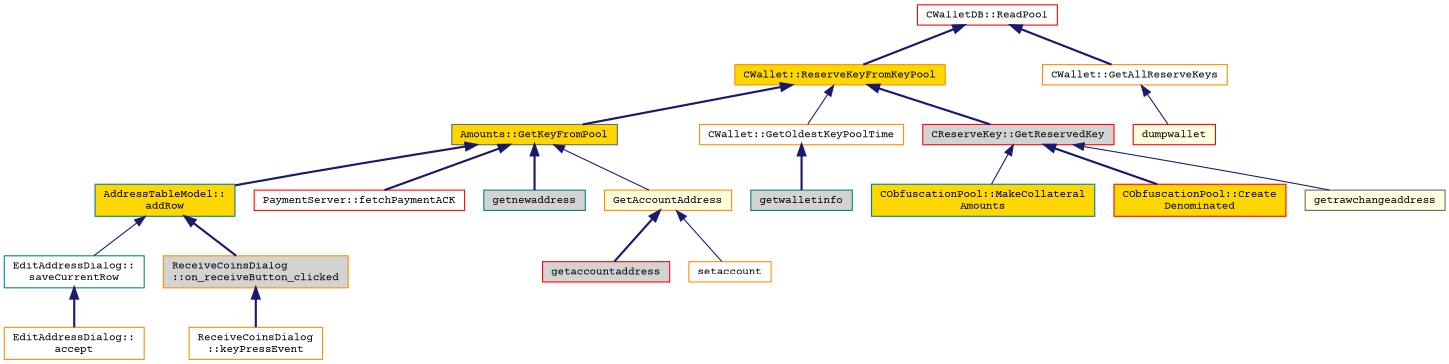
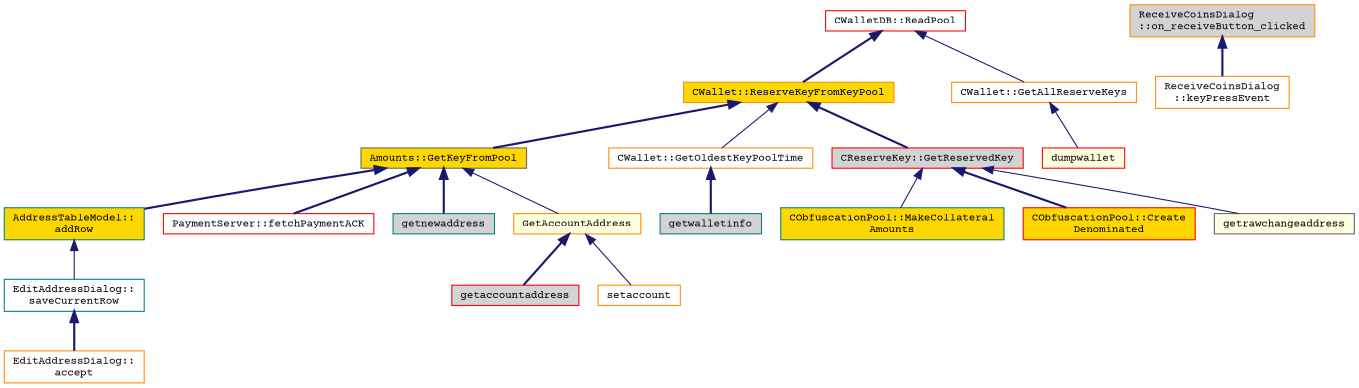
  digraph {
    fontname="Courier Prime"
    rankdir=TB
    node [color=darkorange fillcolor=white fontname="Courier Prime" fontsize=10 shape=record style=filled]
    edge [color=midnightblue dir=back fontname="Courier Prime" fontsize=10 labelfontname=Helvetica labelfontsize=10 style=bold]
    n1 [color=red fontcolor=black height=0.2 label="CWalletDB::ReadPool" width=0.4]
    n2 [fillcolor=gold height=0.2 label="CWallet::ReserveKeyFromKeyPool" width=0.4]
    n3 [height=0.2 label="CWallet::GetAllReserveKeys" width=0.4]
    n4 [color=gray40 fillcolor=gold height=0.2 label="Amounts::GetKeyFromPool" width=0.4]
    n5 [height=0.2 label="CWallet::GetOldestKeyPoolTime" width=0.4]
    n6 [color=red fillcolor=lightgrey height=0.2 label="CReserveKey::GetReservedKey" width=0.4]
    n7 [color=red fillcolor=lightyellow height=0.2 label=dumpwallet width=0.4]
    n8 [color=teal fillcolor=gold height=0.2 label="AddressTableModel::\laddRow" width=0.4]
    n9 [color=red height=0.2 label="PaymentServer::fetchPaymentACK" width=0.4]
    n10 [color=teal fillcolor=lightgrey height=0.2 label=getnewaddress width=0.4]
    n11 [fillcolor=lightyellow height=0.2 label=GetAccountAddress width=0.4]
    n12 [color=teal fillcolor=lightgrey height=0.2 label=getwalletinfo width=0.4]
    n13 [color=teal fillcolor=gold height=0.2 label="CObfuscationPool::MakeCollateral\lAmounts" width=0.4]
    n14 [color=red fillcolor=gold height=0.2 label="CObfuscationPool::Create\lDenominated" width=0.4]
    n15 [color=gray40 fillcolor=lightyellow height=0.2 label=getrawchangeaddress width=0.4]
    n16 [color=teal height=0.2 label="EditAddressDialog::\lsaveCurrentRow" width=0.4]
    n17 [fillcolor=lightgrey height=0.2 label="ReceiveCoinsDialog\l::on_receiveButton_clicked" width=0.4]
    n18 [color=red fillcolor=lightgrey height=0.2 label=getaccountaddress width=0.4]
    n19 [height=0.2 label=setaccount width=0.4]
    n20 [height=0.2 label="EditAddressDialog::\laccept" width=0.4]
    n21 [height=0.2 label="ReceiveCoinsDialog\l::keyPressEvent" width=0.4]
    n1 -> n2
-   n1 -> n3
+   n1 -> n3 [style=solid]
    n2 -> n4
    n2 -> n5 [style=solid]
    n2 -> n6
    n3 -> n7 [style=solid]
    n4 -> n8
    n4 -> n9
    n4 -> n10
    n4 -> n11 [style=solid]
    n5 -> n12
    n6 -> n13 [style=solid]
    n6 -> n14
    n6 -> n15 [style=solid]
    n8 -> n16 [style=solid]
-   n8 -> n17
    n11 -> n18
    n11 -> n19 [style=solid]
    n16 -> n20
    n17 -> n21
  }
